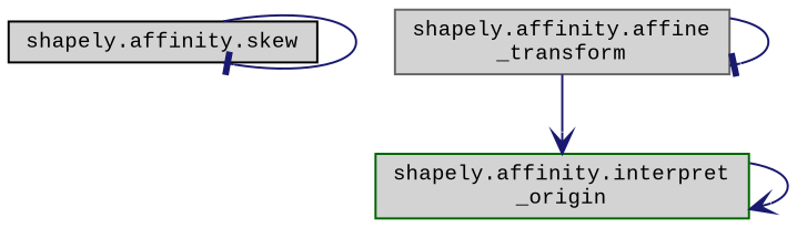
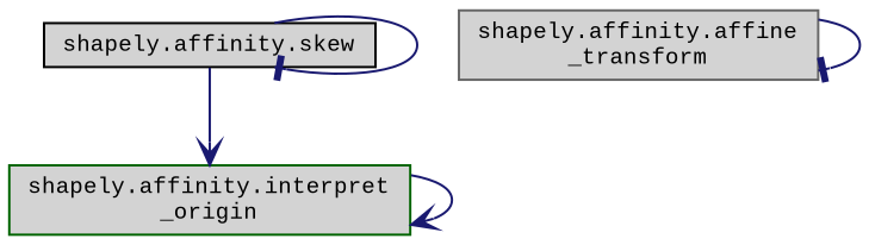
  digraph {
    fontname="Liberation Mono"
    rankdir=TB
    node [fillcolor=lightgrey fontname="Liberation Mono" fontsize=10 shape=record style=filled]
    edge [arrowhead=tee color=midnightblue fontname="Liberation Mono" fontsize=10 labelfontname=Helvetica labelfontsize=10 style=solid]
    n1 [color=black fontcolor=black height=0.2 label="shapely.affinity.skew" width=0.4]
    n2 [color=darkgreen height=0.2 label="shapely.affinity.interpret\l_origin" width=0.4]
    n3 [color=gray40 height=0.2 label="shapely.affinity.affine\l_transform" width=0.4]
    n1 -> n1
-   n3 -> n2 [arrowhead=vee]
+   n1 -> n2 [arrowhead=vee]
    n2 -> n2 [arrowhead=vee]
    n3 -> n3
  }
